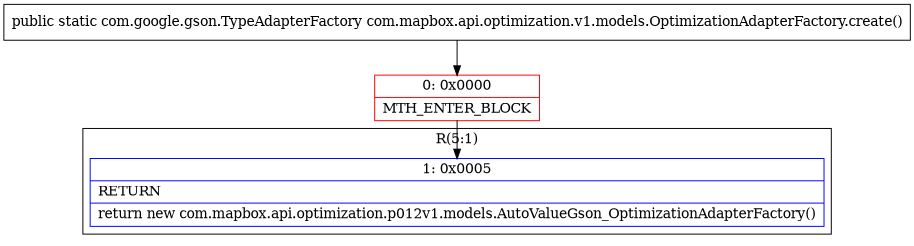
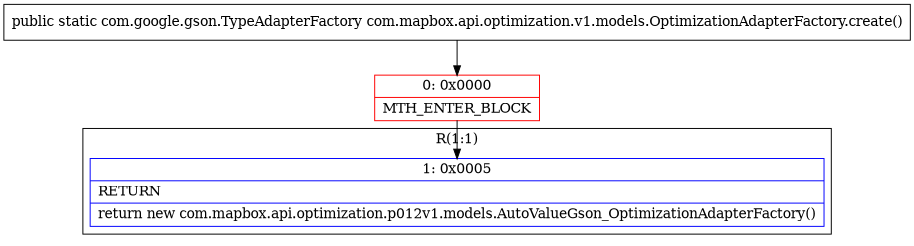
  digraph {
    node [shape=record]
    n1 [color=blue label="{1\:\ 0x0005|RETURN\l|return new com.mapbox.api.optimization.p012v1.models.AutoValueGson_OptimizationAdapterFactory()\l}"]
    n2 [color=red label="{0\:\ 0x0000|MTH_ENTER_BLOCK\l}"]
    n3 [label="{public static com.google.gson.TypeAdapterFactory com.mapbox.api.optimization.v1.models.OptimizationAdapterFactory.create() }"]
    subgraph cluster_1 {
-     label="R(5:1)"
+     label="R(1:1)"
      n1
    }
    n2 -> n1
    n3 -> n2
  }
